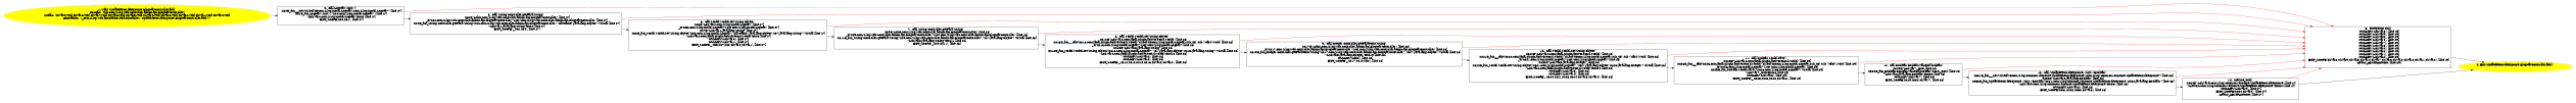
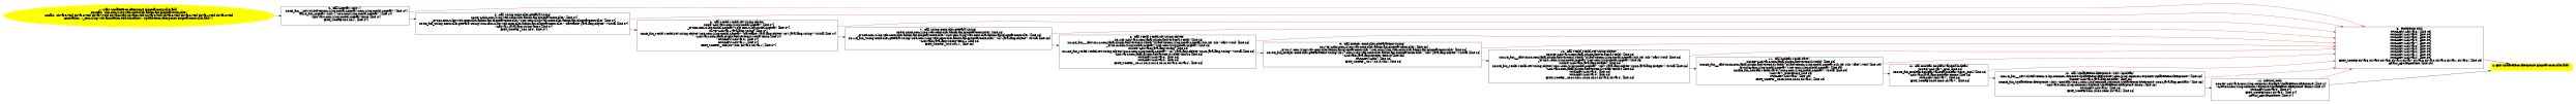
  digraph {
    rankdir=LR
    node [shape=box]
    n1 [color=yellow label="1: Start UpdateRecordResponse BlogNavController.add()\nFormals:  this:com.zrlog.web.controller.admin.api.BlogNavController*\nLocals:  $irvar9:void $irvar8:void $irvar7:void $irvar6:void $irvar5:void $irvar4:void $irvar3:void $irvar2:void $irvar1:void $irvar0:void\nAnnotation: <_com.zrlog.web.annotation.RefreshCache> UpdateRecordResponse BlogNavController.add()() \n  " style=filled shape=""]
    n2 [label="4:  Call LogNav.<init>() \n   n$0=_fun___new(sizeof(t=com.zrlog.model.LogNav):com.zrlog.model.LogNav*) [line 27]\n  n$1=_fun_LogNav.<init>()(n$0:com.zrlog.model.LogNav*) [line 27]\n  *&$irvar0:com.zrlog.model.LogNav*=n$0 [line 27]\n  EXIT_SCOPE(n$0,n$1); [line 27]\n "]
    n3 [label="3:  exceptions sink \n   NULLIFY(&$irvar3); [line 29]\n  NULLIFY(&$irvar9); [line 29]\n  NULLIFY(&$irvar5); [line 29]\n  NULLIFY(&$irvar4); [line 29]\n  NULLIFY(&$irvar7); [line 29]\n  NULLIFY(&$irvar6); [line 29]\n  NULLIFY(&$irvar0); [line 29]\n  NULLIFY(&$irvar8); [line 29]\n  NULLIFY(&$irvar1); [line 29]\n  NULLIFY(&$irvar2); [line 29]\n  EXIT_SCOPE($irvar3,$irvar9,$irvar5,$irvar4,$irvar7,$irvar6,$irvar0,$irvar8,$irvar1,$irvar2); [line 29]\n  APPLY_ABSTRACTION; [line 29]\n "]
    n4 [label="5:  Call String Controller.getPara(String) \n   n$2=*&this:com.zrlog.web.controller.admin.api.BlogNavController* [line 27]\n  _=*n$2:com.zrlog.web.controller.admin.api.BlogNavController*(root com.zrlog.web.controller.admin.api.BlogNavController) [line 27]\n  n$4=_fun_String Controller.getPara(String)(n$2:com.zrlog.web.controller.admin.api.BlogNavController*,\"navName\":java.lang.Object*) virtual [line 27]\n  *&$irvar1:java.lang.String*=n$4 [line 27]\n  EXIT_SCOPE(_,n$2,n$4); [line 27]\n "]
-   n5 [color=yellow label="2: Exit UpdateRecordResponse BlogNavController.add() \n  " style=filled shape=""]
+   n5 [color=yellow label="2: Exit UpdateRecordResponse BlogNavController.add() \n  " style=filled]
    n6 [label="6:  Call Model Model.set(String,Object) \n   n$5=*&$irvar0:com.zrlog.model.LogNav* [line 27]\n  _=*n$5:com.zrlog.model.LogNav*(root com.zrlog.model.LogNav) [line 27]\n  n$7=*&$irvar1:java.lang.String* [line 27]\n  n$8=_fun_Model Model.set(String,Object)(n$5:com.zrlog.model.LogNav*,\"navName\":java.lang.Object*,n$7:java.lang.String*) virtual [line 27]\n  *&$irvar2:com.jfinal.plugin.activerecord.Model*=n$8 [line 27]\n  NULLIFY(&$irvar0); [line 27]\n  NULLIFY(&$irvar1); [line 27]\n  EXIT_SCOPE(_,n$5,n$7,n$8,$irvar0,$irvar1); [line 27]\n "]
    n7 [label="7:  Call String Controller.getPara(String) \n   n$9=*&this:com.zrlog.web.controller.admin.api.BlogNavController* [line 28]\n  _=*n$9:com.zrlog.web.controller.admin.api.BlogNavController*(root com.zrlog.web.controller.admin.api.BlogNavController) [line 28]\n  n$11=_fun_String Controller.getPara(String)(n$9:com.zrlog.web.controller.admin.api.BlogNavController*,\"url\":java.lang.Object*) virtual [line 28]\n  *&$irvar3:java.lang.String*=n$11 [line 28]\n  EXIT_SCOPE(_,n$9,n$11); [line 28]\n "]
    n8 [label="8:  Call Model Model.set(String,Object) \n   n$12=*&$irvar2:com.jfinal.plugin.activerecord.Model* [line 28]\n  n$13=_fun___cast(n$12:com.jfinal.plugin.activerecord.Model*,sizeof(t=com.zrlog.model.LogNav;sub_t=( sub )(cast)):void) [line 28]\n  _=*n$13:com.zrlog.model.LogNav*(root com.zrlog.model.LogNav) [line 28]\n  n$15=*&$irvar3:java.lang.String* [line 28]\n  n$16=_fun_Model Model.set(String,Object)(n$13:com.zrlog.model.LogNav*,\"url\":java.lang.Object*,n$15:java.lang.String*) virtual [line 28]\n  *&$irvar4:com.jfinal.plugin.activerecord.Model*=n$16 [line 28]\n  NULLIFY(&$irvar3); [line 28]\n  NULLIFY(&$irvar2); [line 28]\n  EXIT_SCOPE(_,n$12,n$13,n$15,n$16,$irvar3,$irvar2); [line 28]\n "]
    n9 [label="9:  Call Integer Controller.getParaToInt(String) \n   n$17=*&this:com.zrlog.web.controller.admin.api.BlogNavController* [line 28]\n  _=*n$17:com.zrlog.web.controller.admin.api.BlogNavController*(root com.zrlog.web.controller.admin.api.BlogNavController) [line 28]\n  n$19=_fun_Integer Controller.getParaToInt(String)(n$17:com.zrlog.web.controller.admin.api.BlogNavController*,\"sort\":java.lang.Object*) virtual [line 28]\n  *&$irvar5:java.lang.Integer*=n$19 [line 28]\n  NULLIFY(&this); [line 28]\n  EXIT_SCOPE(_,n$17,n$19,this); [line 28]\n "]
    n10 [label="10:  Call Model Model.set(String,Object) \n   n$20=*&$irvar4:com.jfinal.plugin.activerecord.Model* [line 28]\n  n$21=_fun___cast(n$20:com.jfinal.plugin.activerecord.Model*,sizeof(t=com.zrlog.model.LogNav;sub_t=( sub )(cast)):void) [line 28]\n  _=*n$21:com.zrlog.model.LogNav*(root com.zrlog.model.LogNav) [line 28]\n  n$23=*&$irvar5:java.lang.Integer* [line 28]\n  n$24=_fun_Model Model.set(String,Object)(n$21:com.zrlog.model.LogNav*,\"sort\":java.lang.Object*,n$23:java.lang.Integer*) virtual [line 28]\n  *&$irvar6:com.jfinal.plugin.activerecord.Model*=n$24 [line 28]\n  NULLIFY(&$irvar5); [line 28]\n  NULLIFY(&$irvar4); [line 28]\n  EXIT_SCOPE(_,n$20,n$21,n$23,n$24,$irvar5,$irvar4); [line 28]\n "]
    n11 [label="11:  Call boolean Model.save() \n   n$25=*&$irvar6:com.jfinal.plugin.activerecord.Model* [line 29]\n  n$26=_fun___cast(n$25:com.jfinal.plugin.activerecord.Model*,sizeof(t=com.zrlog.model.LogNav;sub_t=( sub )(cast)):void) [line 29]\n  _=*n$26:com.zrlog.model.LogNav*(root com.zrlog.model.LogNav) [line 29]\n  n$28=_fun_boolean Model.save()(n$26:com.zrlog.model.LogNav*) virtual [line 29]\n  *&$irvar7:_Bool=n$28 [line 29]\n  NULLIFY(&$irvar6); [line 29]\n  EXIT_SCOPE(_,n$25,n$26,n$28,$irvar6); [line 29]\n "]
    n12 [label="12:  Call Boolean Boolean.valueOf(boolean) \n   n$29=*&$irvar7:_Bool [line 28]\n  n$30=_fun_Boolean Boolean.valueOf(boolean)(n$29:_Bool) [line 28]\n  *&$irvar8:java.lang.Boolean*=n$30 [line 28]\n  NULLIFY(&$irvar7); [line 28]\n  EXIT_SCOPE(n$29,n$30,$irvar7); [line 28]\n "]
    n13 [label="13:  Call UpdateRecordResponse.<init>(Boolean) \n   n$31=_fun___new(sizeof(t=com.zrlog.common.response.UpdateRecordResponse):com.zrlog.common.response.UpdateRecordResponse*) [line 28]\n  n$32=*&$irvar8:java.lang.Boolean* [line 28]\n  n$33=_fun_UpdateRecordResponse.<init>(Boolean)(n$31:com.zrlog.common.response.UpdateRecordResponse*,n$32:java.lang.Boolean*) [line 28]\n  *&$irvar9:com.zrlog.common.response.UpdateRecordResponse*=n$31 [line 28]\n  NULLIFY(&$irvar8); [line 28]\n  EXIT_SCOPE(n$31,n$32,n$33,$irvar8); [line 28]\n "]
    n14 [label="14:  method_body \n   n$34=*&$irvar9:com.zrlog.common.response.UpdateRecordResponse* [line 27]\n  *&return:com.zrlog.common.response.UpdateRecordResponse*=n$34 [line 27]\n  NULLIFY(&$irvar9); [line 27]\n  EXIT_SCOPE(n$34,$irvar9); [line 27]\n  APPLY_ABSTRACTION; [line 27]\n "]
    n1 -> n2
    n2 -> n3 [color=red]
    n2 -> n4
    n3 -> n5
    n4 -> n3 [color=red]
    n4 -> n6
    n6 -> n3 [color=red]
    n6 -> n7
    n7 -> n3 [color=red]
    n7 -> n8
    n8 -> n3 [color=red]
    n8 -> n9
    n9 -> n3 [color=red]
    n9 -> n10
    n10 -> n3 [color=red]
    n10 -> n11
    n11 -> n3 [color=red]
    n11 -> n12
    n12 -> n3 [color=red]
    n12 -> n13
    n13 -> n3 [color=red]
    n13 -> n14
    n14 -> n3 [color=red]
    n14 -> n5
  }
